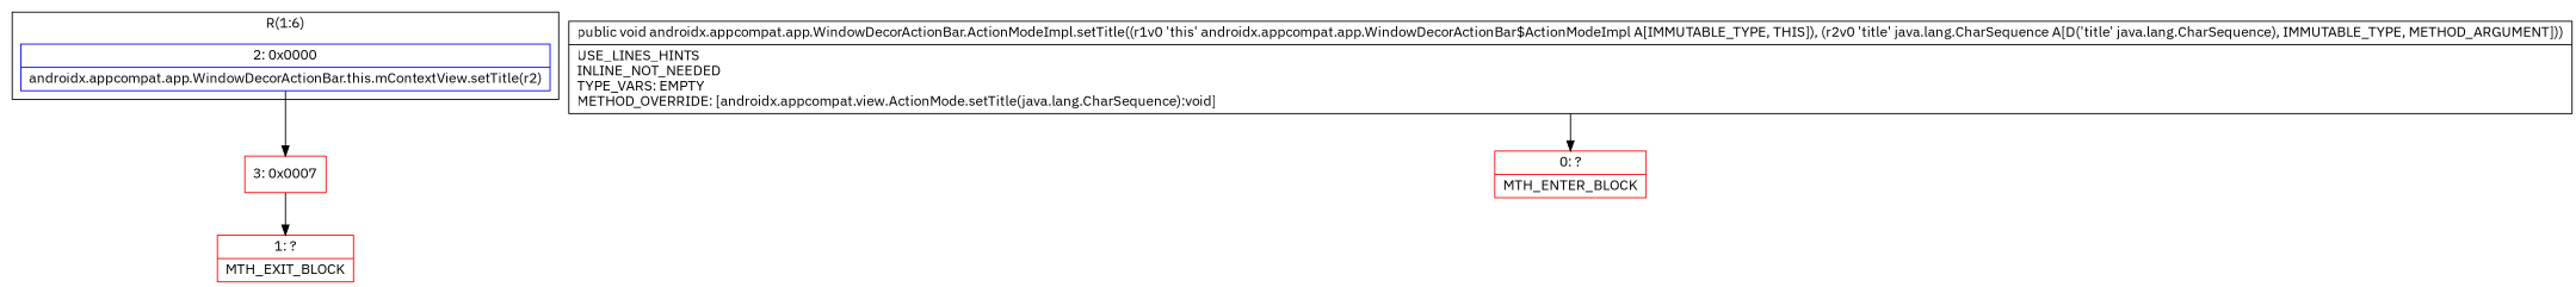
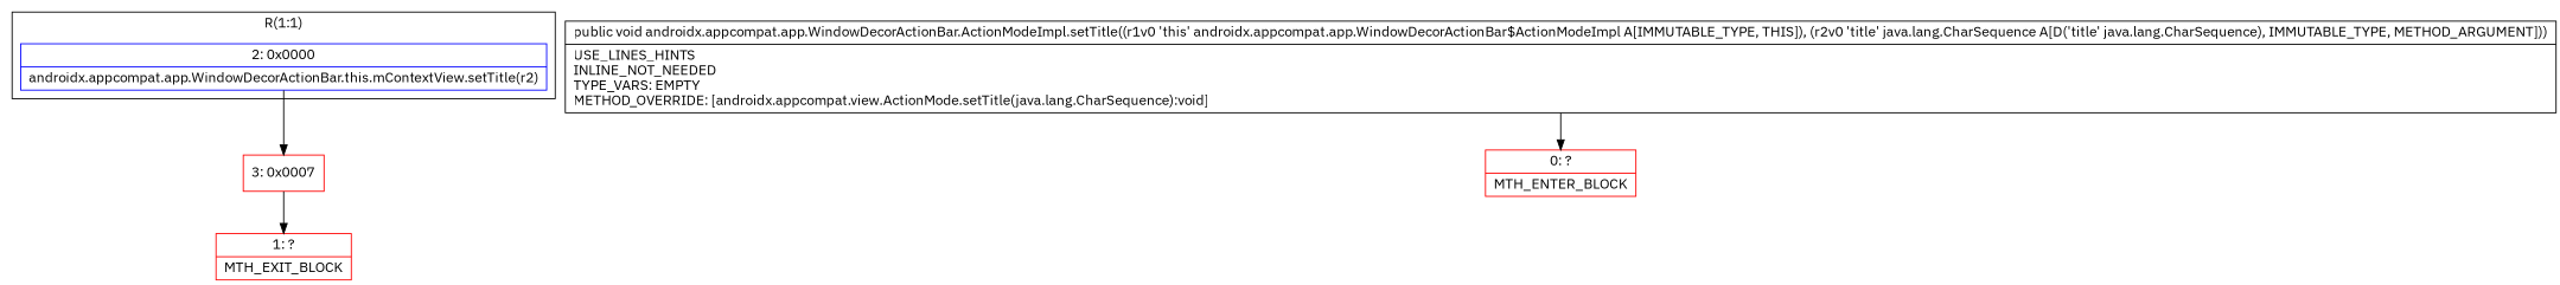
  digraph {
    fontname="IBM Plex Sans"
    node [color=red fontname="IBM Plex Sans" shape=record]
    edge [fontname="IBM Plex Sans"]
    n1 [color=blue label="{2\:\ 0x0000|androidx.appcompat.app.WindowDecorActionBar.this.mContextView.setTitle(r2)\l}"]
    n2 [label="{3\:\ 0x0007}"]
    n3 [label="{1\:\ ?|MTH_EXIT_BLOCK\l}"]
    n4 [label="{0\:\ ?|MTH_ENTER_BLOCK\l}"]
    n5 [label="{public void androidx.appcompat.app.WindowDecorActionBar.ActionModeImpl.setTitle((r1v0 'this' androidx.appcompat.app.WindowDecorActionBar$ActionModeImpl A[IMMUTABLE_TYPE, THIS]), (r2v0 'title' java.lang.CharSequence A[D('title' java.lang.CharSequence), IMMUTABLE_TYPE, METHOD_ARGUMENT]))  | USE_LINES_HINTS\lINLINE_NOT_NEEDED\lTYPE_VARS: EMPTY\lMETHOD_OVERRIDE: [androidx.appcompat.view.ActionMode.setTitle(java.lang.CharSequence):void]\l}" color=""]
    subgraph cluster_1 {
-     label="R(1:6)"
+     label="R(1:1)"
      n1
    }
    n1 -> n2
    n2 -> n3
    n5 -> n4
  }
